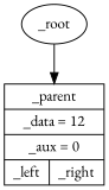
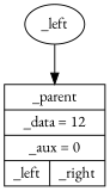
  digraph {
    fontname="EB Garamond"
    node [fontname="EB Garamond"]
-   n1 [label=_root]
+   n1 [label=_left]
    n2 [label="{<parent> _parent | _data = 12 | _aux = 0 | { <left> _left | <right> _right } }" shape=record]
    n1 -> n2 [fontname="EB Garamond"]
  }
